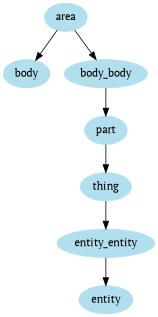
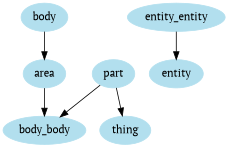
  digraph {
    fontname="PT Serif"
    node [color=lightblue2 fontname="PT Serif" style=filled]
    edge [fontname="PT Serif"]
    n1 [label=body]
    area
    n3 [label=body_body]
    part
    thing
    n6 [label=entity_entity]
    entity
-   area -> n1
+   n1 -> area
    area -> n3
-   n3 -> part
+   part -> n3
    part -> thing
-   thing -> n6
    n6 -> entity
  }
